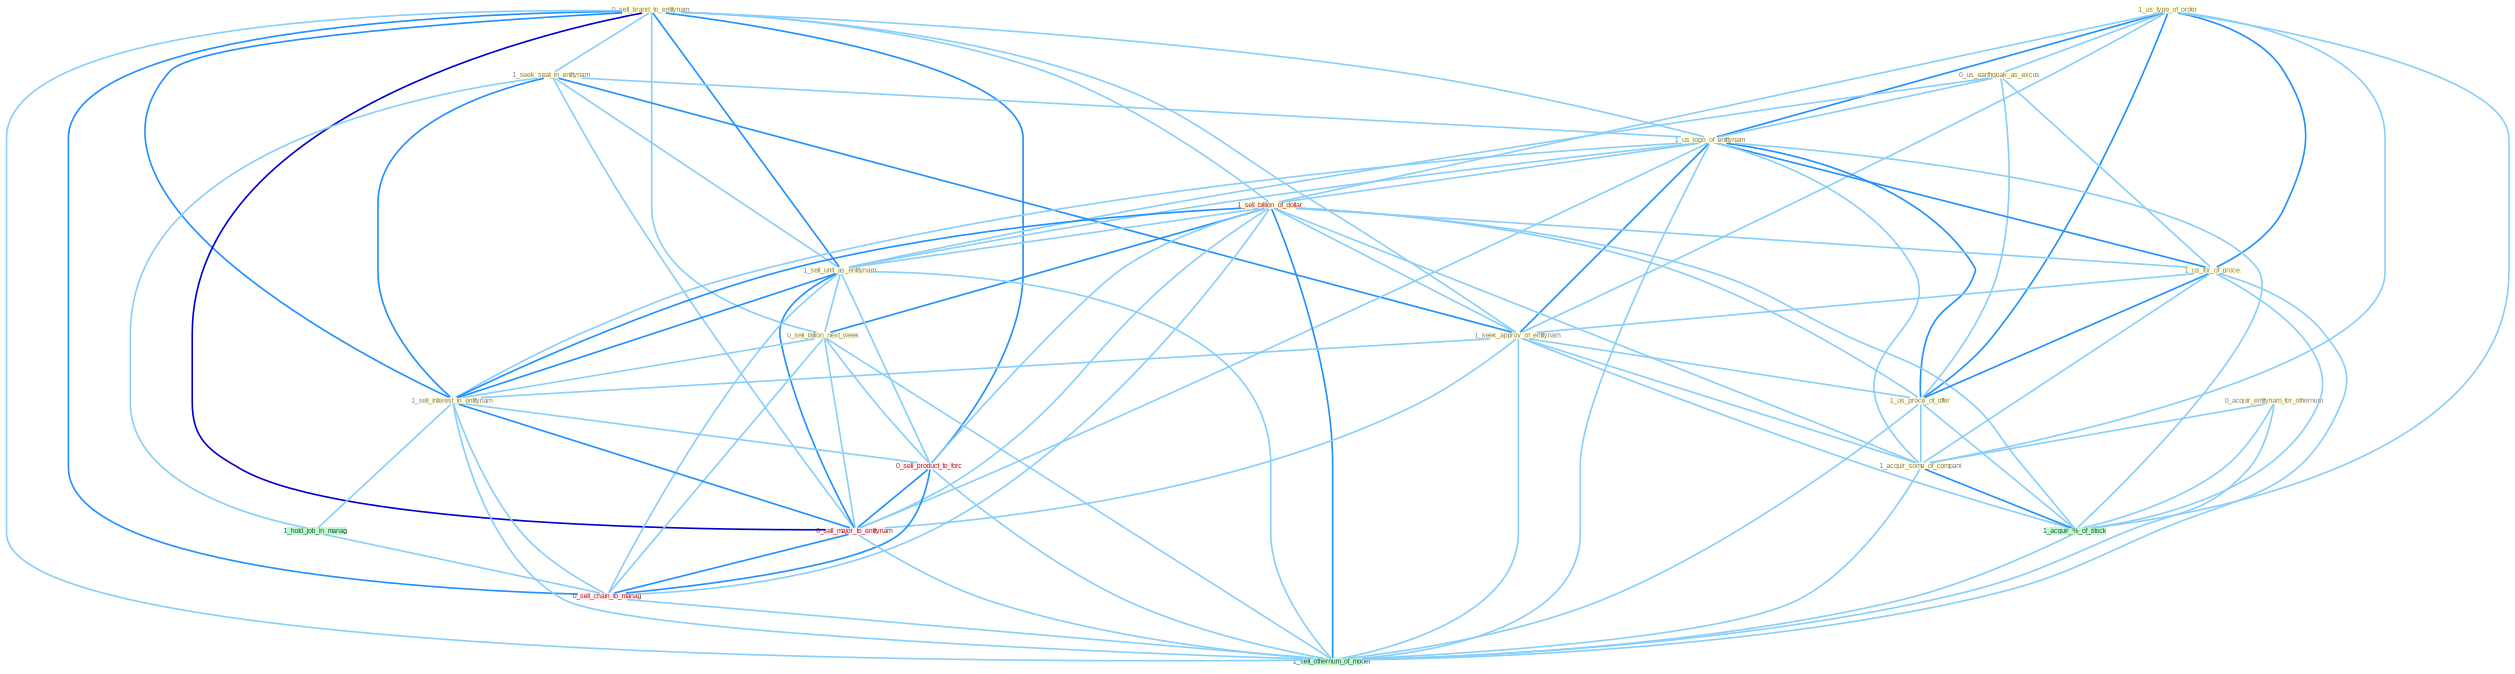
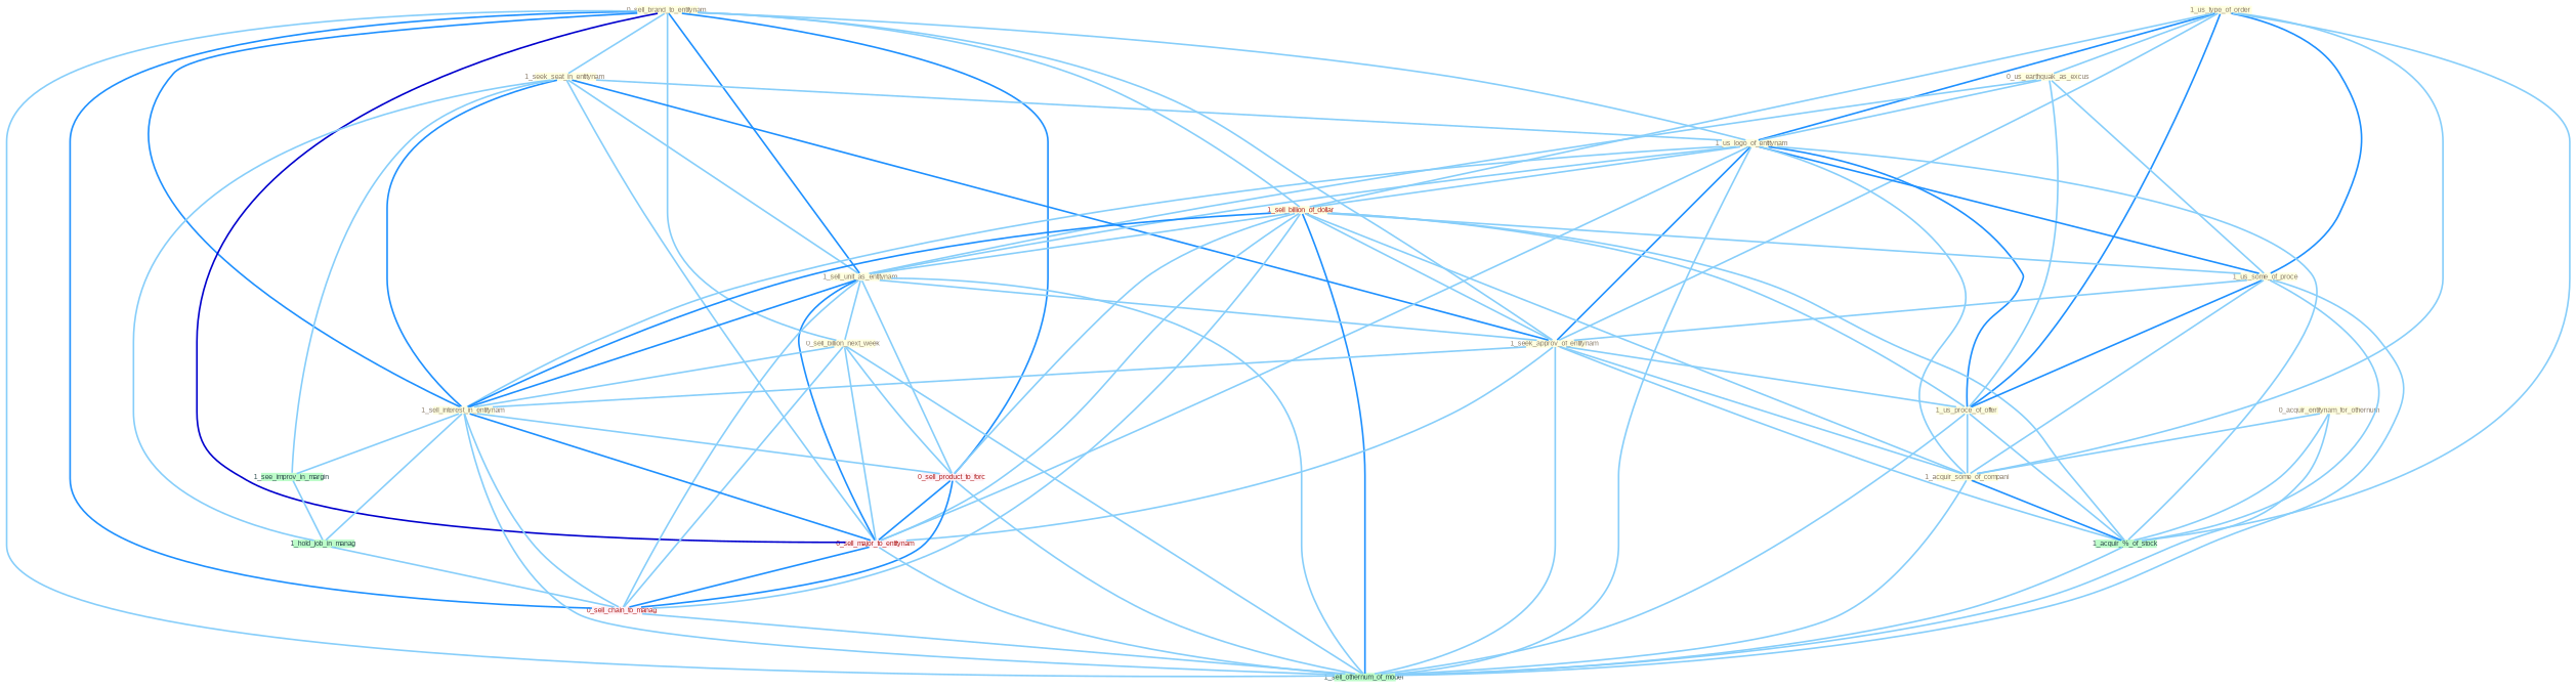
  graph {
    fontname="Liberation Sans"
    node [color="#ffffe0" fixedsize=true fontcolor="#8b7d6b" fontname="Liberation Sans" fontsize=4 shape=polygon style=filled]
    edge [color="#87cefa" fontname="Liberation Sans" w=1]
    "0_sell_brand_to_entitynam " [height=.06 width=.5]
    "1_us_type_of_order " [height=.06 width=.5]
    "0_acquir_entitynam_for_othernum " [height=.06 width=.5]
    "0_us_earthquak_as_excus " [height=.06 width=.5]
    "1_seek_seat_in_entitynam " [height=.06 width=.5]
    "1_us_logo_of_entitynam " [height=.06 width=.5]
    "1_sell_billion_of_dollar " [fontcolor="#b22222" height=.06 width=.5]
    "1_sell_unit_as_entitynam " [height=.06 width=.5]
    "0_sell_billion_next_week " [height=.06 width=.5]
-   "1_us_some_of_proce " [height=.06 width=.5 label="1_us_for_of_proce"]
+   "1_us_some_of_proce " [height=.06 width=.5]
    "1_seek_approv_of_entitynam " [height=.06 width=.5]
    "1_us_proce_of_offer " [height=.06 width=.5]
    "1_sell_interest_in_entitynam " [height=.06 width=.5]
    n14 [height=.06 label="1_acquir_some_of_compani" width=.5]
    "0_sell_product_to_forc " [color="#fff0f5" fontcolor="#b22222" height=.06 width=.5]
    "0_sell_major_to_entitynam " [color="#fff0f5" fontcolor="#b22222" height=.06 width=.5]
    "0_sell_chain_to_manag " [color="#fff0f5" fontcolor="#b22222" height=.06 width=.5]
    "1_sell_othernum_of_model " [color="#BDFCC9" fontcolor="#2f4f4f" height=.06 width=.5]
    "1_acquir_%_of_stock " [color="#BDFCC9" fontcolor="#2f4f4f" height=.06 width=.5]
+   "1_see_improv_in_margin " [color="#BDFCC9" fontcolor="#2f4f4f" height=.06 width=.5]
    "1_hold_job_in_manag " [color="#BDFCC9" fontcolor="#2f4f4f" height=.06 width=.5]
    subgraph sub_1 {
      "0_sell_brand_to_entitynam "
      "1_us_type_of_order "
      "0_acquir_entitynam_for_othernum "
      "0_us_earthquak_as_excus "
      "1_seek_seat_in_entitynam "
      "1_us_logo_of_entitynam "
      "1_sell_billion_of_dollar "
      "1_sell_unit_as_entitynam "
      "0_sell_billion_next_week "
      "1_us_some_of_proce "
      "1_seek_approv_of_entitynam "
      "1_us_proce_of_offer "
      "1_sell_interest_in_entitynam "
      n14
    }
    subgraph sub_2 {
      "0_sell_product_to_forc "
      "0_sell_major_to_entitynam "
      "0_sell_chain_to_manag "
    }
    "0_sell_brand_to_entitynam " -- "1_seek_seat_in_entitynam "
    "0_sell_brand_to_entitynam " -- "1_us_logo_of_entitynam "
    "0_sell_brand_to_entitynam " -- "1_sell_billion_of_dollar "
    "0_sell_brand_to_entitynam " -- "1_sell_unit_as_entitynam " [color="#1e90ff" w=2]
    "0_sell_brand_to_entitynam " -- "0_sell_billion_next_week "
    "0_sell_brand_to_entitynam " -- "1_seek_approv_of_entitynam "
    "0_sell_brand_to_entitynam " -- "1_sell_interest_in_entitynam " [color="#1e90ff" w=2]
    "0_sell_brand_to_entitynam " -- "0_sell_product_to_forc " [color="#1e90ff" w=2]
    "0_sell_brand_to_entitynam " -- "0_sell_major_to_entitynam " [color="#0000cd" w=3]
    "0_sell_brand_to_entitynam " -- "0_sell_chain_to_manag " [color="#1e90ff" w=2]
    "0_sell_brand_to_entitynam " -- "1_sell_othernum_of_model "
    "1_us_type_of_order " -- "0_us_earthquak_as_excus "
    "1_us_type_of_order " -- "1_us_logo_of_entitynam " [color="#1e90ff" w=2]
    "1_us_type_of_order " -- "1_sell_billion_of_dollar "
    "1_us_type_of_order " -- "1_us_some_of_proce " [color="#1e90ff" w=2]
    "1_us_type_of_order " -- "1_seek_approv_of_entitynam "
    "1_us_type_of_order " -- "1_us_proce_of_offer " [color="#1e90ff" w=2]
    "1_us_type_of_order " -- n14
    "1_us_type_of_order " -- "1_acquir_%_of_stock "
    "0_acquir_entitynam_for_othernum " -- n14
    "0_acquir_entitynam_for_othernum " -- "1_sell_othernum_of_model "
    "0_acquir_entitynam_for_othernum " -- "1_acquir_%_of_stock "
    "0_us_earthquak_as_excus " -- "1_us_logo_of_entitynam "
    "0_us_earthquak_as_excus " -- "1_sell_unit_as_entitynam "
    "0_us_earthquak_as_excus " -- "1_us_some_of_proce "
    "0_us_earthquak_as_excus " -- "1_us_proce_of_offer "
    "1_seek_seat_in_entitynam " -- "1_us_logo_of_entitynam "
    "1_seek_seat_in_entitynam " -- "1_sell_unit_as_entitynam "
    "1_seek_seat_in_entitynam " -- "1_seek_approv_of_entitynam " [color="#1e90ff" w=2]
    "1_seek_seat_in_entitynam " -- "1_sell_interest_in_entitynam " [color="#1e90ff" w=2]
    "1_seek_seat_in_entitynam " -- "0_sell_major_to_entitynam "
+   "1_seek_seat_in_entitynam " -- "1_see_improv_in_margin "
    "1_seek_seat_in_entitynam " -- "1_hold_job_in_manag "
    "1_us_logo_of_entitynam " -- "1_sell_billion_of_dollar "
    "1_us_logo_of_entitynam " -- "1_sell_unit_as_entitynam "
    "1_us_logo_of_entitynam " -- "1_us_some_of_proce " [color="#1e90ff" w=2]
    "1_us_logo_of_entitynam " -- "1_seek_approv_of_entitynam " [color="#1e90ff" w=2]
    "1_us_logo_of_entitynam " -- "1_us_proce_of_offer " [color="#1e90ff" w=2]
    "1_us_logo_of_entitynam " -- "1_sell_interest_in_entitynam "
    "1_us_logo_of_entitynam " -- n14
    "1_us_logo_of_entitynam " -- "0_sell_major_to_entitynam "
    "1_us_logo_of_entitynam " -- "1_sell_othernum_of_model "
    "1_us_logo_of_entitynam " -- "1_acquir_%_of_stock "
    "1_sell_billion_of_dollar " -- "1_sell_unit_as_entitynam "
-   "1_sell_billion_of_dollar " -- "0_sell_billion_next_week " [color="#1e90ff" w=2]
    "1_sell_billion_of_dollar " -- "1_us_some_of_proce "
    "1_sell_billion_of_dollar " -- "1_seek_approv_of_entitynam "
    "1_sell_billion_of_dollar " -- "1_us_proce_of_offer "
    "1_sell_billion_of_dollar " -- "1_sell_interest_in_entitynam " [color="#1e90ff"]
    "1_sell_billion_of_dollar " -- n14
    "1_sell_billion_of_dollar " -- "0_sell_product_to_forc "
    "1_sell_billion_of_dollar " -- "0_sell_major_to_entitynam "
    "1_sell_billion_of_dollar " -- "0_sell_chain_to_manag "
    "1_sell_billion_of_dollar " -- "1_sell_othernum_of_model " [color="#1e90ff" w=2]
    "1_sell_billion_of_dollar " -- "1_acquir_%_of_stock "
    "1_sell_unit_as_entitynam " -- "0_sell_billion_next_week "
+   "1_sell_unit_as_entitynam " -- "1_seek_approv_of_entitynam "
    "1_sell_unit_as_entitynam " -- "1_sell_interest_in_entitynam " [color="#1e90ff" w=2]
    "1_sell_unit_as_entitynam " -- "0_sell_product_to_forc "
    "1_sell_unit_as_entitynam " -- "0_sell_major_to_entitynam " [color="#1e90ff" w=2]
    "1_sell_unit_as_entitynam " -- "0_sell_chain_to_manag "
    "1_sell_unit_as_entitynam " -- "1_sell_othernum_of_model "
    "0_sell_billion_next_week " -- "1_sell_interest_in_entitynam "
    "0_sell_billion_next_week " -- "0_sell_product_to_forc "
    "0_sell_billion_next_week " -- "0_sell_major_to_entitynam "
    "0_sell_billion_next_week " -- "0_sell_chain_to_manag "
    "0_sell_billion_next_week " -- "1_sell_othernum_of_model "
    "1_us_some_of_proce " -- "1_seek_approv_of_entitynam "
    "1_us_some_of_proce " -- "1_us_proce_of_offer " [color="#1e90ff" w=2]
    "1_us_some_of_proce " -- n14
    "1_us_some_of_proce " -- "1_sell_othernum_of_model "
    "1_us_some_of_proce " -- "1_acquir_%_of_stock "
    "1_seek_approv_of_entitynam " -- "1_us_proce_of_offer "
    "1_seek_approv_of_entitynam " -- "1_sell_interest_in_entitynam "
    "1_seek_approv_of_entitynam " -- n14
    "1_seek_approv_of_entitynam " -- "0_sell_major_to_entitynam "
    "1_seek_approv_of_entitynam " -- "1_sell_othernum_of_model "
    "1_seek_approv_of_entitynam " -- "1_acquir_%_of_stock "
    "1_us_proce_of_offer " -- n14
    "1_us_proce_of_offer " -- "1_sell_othernum_of_model "
    "1_us_proce_of_offer " -- "1_acquir_%_of_stock "
    "1_sell_interest_in_entitynam " -- "0_sell_product_to_forc "
    "1_sell_interest_in_entitynam " -- "0_sell_major_to_entitynam " [color="#1e90ff" w=2]
    "1_sell_interest_in_entitynam " -- "0_sell_chain_to_manag "
    "1_sell_interest_in_entitynam " -- "1_sell_othernum_of_model "
+   "1_sell_interest_in_entitynam " -- "1_see_improv_in_margin "
    "1_sell_interest_in_entitynam " -- "1_hold_job_in_manag "
    n14 -- "1_sell_othernum_of_model "
    n14 -- "1_acquir_%_of_stock " [color="#1e90ff" w=2]
    "0_sell_product_to_forc " -- "0_sell_major_to_entitynam " [color="#1e90ff" w=2]
    "0_sell_product_to_forc " -- "0_sell_chain_to_manag " [color="#1e90ff" w=2]
    "0_sell_product_to_forc " -- "1_sell_othernum_of_model "
    "0_sell_major_to_entitynam " -- "0_sell_chain_to_manag " [color="#1e90ff" w=2]
    "0_sell_major_to_entitynam " -- "1_sell_othernum_of_model "
    "0_sell_chain_to_manag " -- "1_sell_othernum_of_model "
    "1_acquir_%_of_stock " -- "1_sell_othernum_of_model "
+   "1_see_improv_in_margin " -- "1_hold_job_in_manag "
    "1_hold_job_in_manag " -- "0_sell_chain_to_manag "
  }
